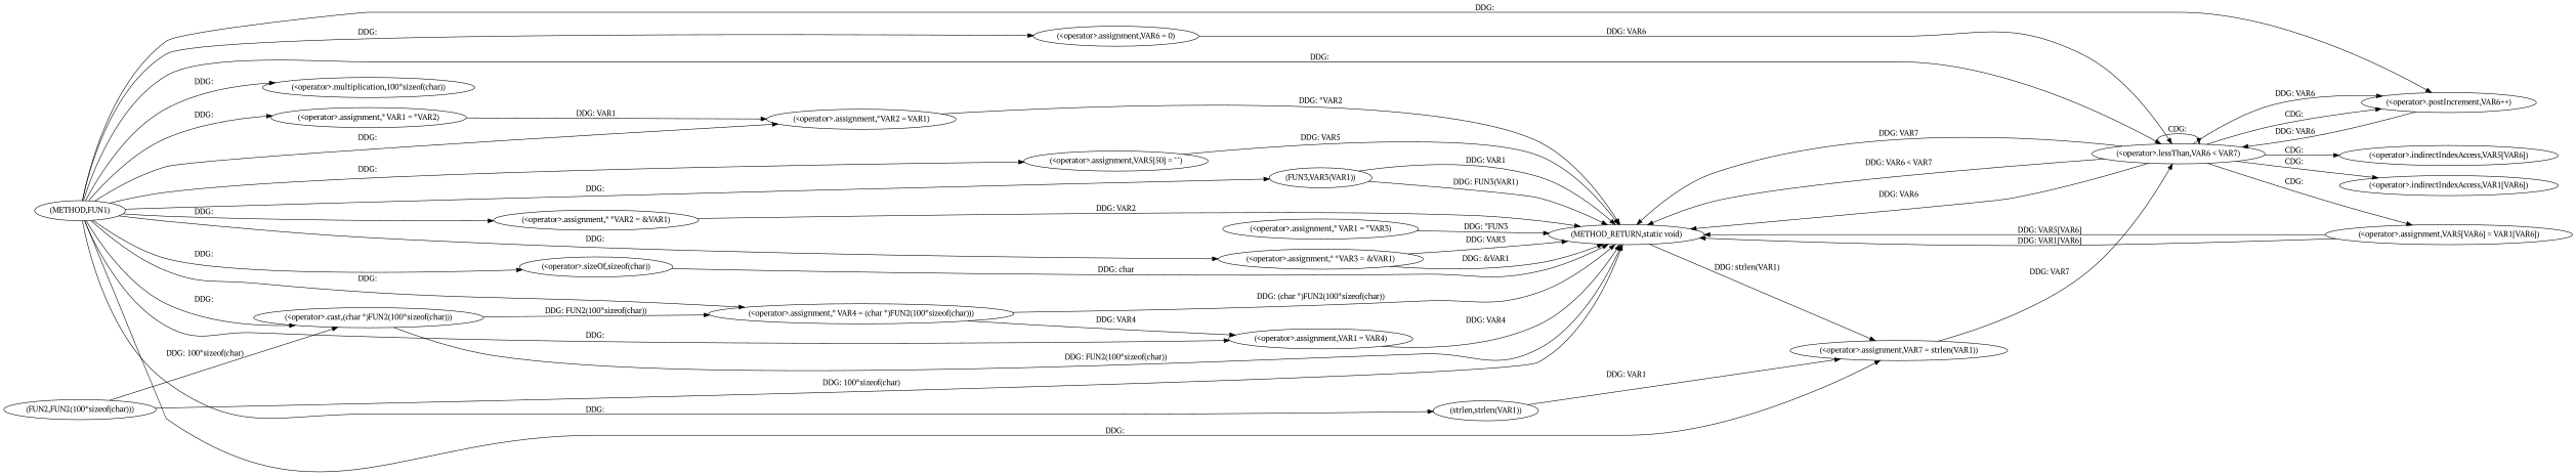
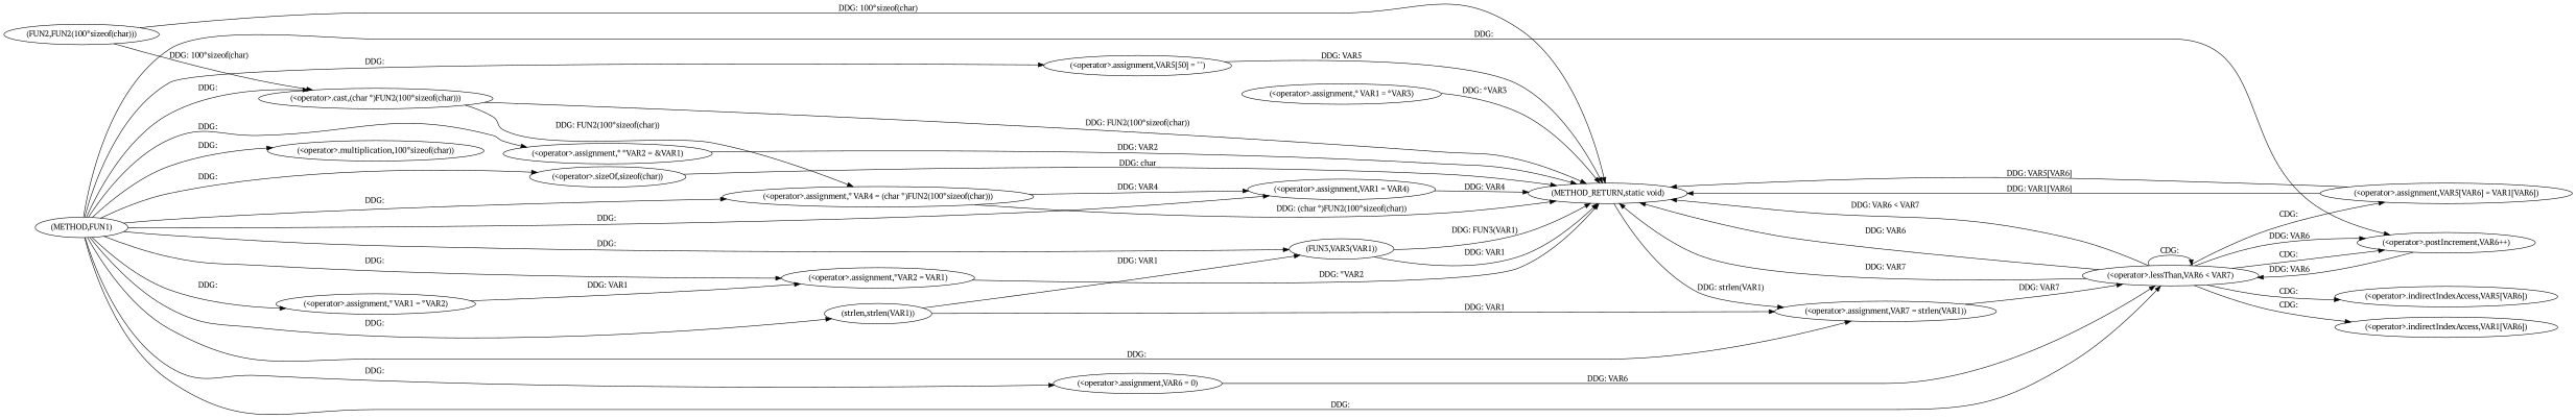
  digraph {
    fontname="PT Serif"
    rankdir=LR
    node [fontname="PT Serif"]
    edge [fontname="PT Serif"]
    n1 [label="(METHOD,FUN1)"]
    n2 [label="(<operator>.assignment,* *VAR2 = &VAR1)"]
-   n3 [label="(<operator>.assignment,* *VAR3 = &VAR1)"]
    n4 [label="(<operator>.assignment,* VAR4 = (char *)FUN2(100*sizeof(char)))"]
    n5 [label="(<operator>.multiplication,100*sizeof(char))"]
    n6 [label="(<operator>.sizeOf,sizeof(char))"]
    n7 [label="(<operator>.assignment,VAR1 = VAR4)"]
    n8 [label="(<operator>.assignment,* VAR1 = *VAR2)"]
    n9 [label="(<operator>.assignment,*VAR2 = VAR1)"]
    n10 [label="(<operator>.assignment,VAR5[50] = \"\")"]
    n11 [label="(<operator>.assignment,VAR7 = strlen(VAR1))"]
    n12 [label="(strlen,strlen(VAR1))"]
    n13 [label="(<operator>.assignment,VAR6 = 0)"]
    n14 [label="(<operator>.lessThan,VAR6 < VAR7)"]
    n15 [label="(<operator>.postIncrement,VAR6++)"]
    n16 [label="(FUN3,VAR3(VAR1))"]
    n17 [label="(<operator>.cast,(char *)FUN2(100*sizeof(char)))"]
    n18 [label="(METHOD_RETURN,static void)"]
    n19 [label="(<operator>.assignment,* VAR1 = *VAR3)"]
    n20 [label="(<operator>.assignment,VAR5[VAR6] = VAR1[VAR6])"]
    n21 [label="(<operator>.indirectIndexAccess,VAR5[VAR6])"]
    n22 [label="(<operator>.indirectIndexAccess,VAR1[VAR6])"]
    n23 [label="(FUN2,FUN2(100*sizeof(char)))"]
    n1 -> n2 [label="DDG: "]
-   n1 -> n3 [label="DDG: "]
    n1 -> n4 [label="DDG: "]
    n1 -> n5 [label="DDG: "]
    n1 -> n6 [label="DDG: "]
    n1 -> n7 [label="DDG: "]
    n1 -> n8 [label="DDG: "]
    n1 -> n9 [label="DDG: "]
    n1 -> n10 [label="DDG: "]
    n1 -> n11 [label="DDG: "]
    n1 -> n12 [label="DDG: "]
    n1 -> n13 [label="DDG: "]
    n1 -> n14 [label="DDG: "]
    n1 -> n15 [label="DDG: "]
    n1 -> n16 [label="DDG: "]
    n1 -> n17 [label="DDG: "]
    n2 -> n18 [label="DDG: VAR2"]
-   n3 -> n18 [label="DDG: VAR3"]
-   n3 -> n18 [label="DDG: &VAR1"]
    n4 -> n7 [label="DDG: VAR4"]
    n4 -> n18 [label="DDG: (char *)FUN2(100*sizeof(char))"]
    n6 -> n18 [label="DDG: char"]
    n7 -> n18 [label="DDG: VAR4"]
    n8 -> n9 [label="DDG: VAR1"]
    n9 -> n18 [label="DDG: *VAR2"]
    n10 -> n18 [label="DDG: VAR5"]
    n11 -> n14 [label="DDG: VAR7"]
    n12 -> n11 [label="DDG: VAR1"]
+   n12 -> n16 [label="DDG: VAR1"]
    n13 -> n14 [label="DDG: VAR6"]
    n14 -> n14 [label="CDG: "]
    n14 -> n15 [label="DDG: VAR6"]
    n14 -> n15 [label="CDG: "]
    n14 -> n18 [label="DDG: VAR7"]
    n14 -> n18 [label="DDG: VAR6 < VAR7"]
    n14 -> n18 [label="DDG: VAR6"]
    n14 -> n20 [label="CDG: "]
    n14 -> n21 [label="CDG: "]
    n14 -> n22 [label="CDG: "]
    n15 -> n14 [label="DDG: VAR6"]
    n16 -> n18 [label="DDG: FUN3(VAR1)"]
    n16 -> n18 [label="DDG: VAR1"]
    n17 -> n4 [label="DDG: FUN2(100*sizeof(char))"]
    n17 -> n18 [label="DDG: FUN2(100*sizeof(char))"]
    n18 -> n11 [label="DDG: strlen(VAR1)"]
-   n19 -> n18 [label="DDG: *FUN3"]
+   n19 -> n18 [label="DDG: *VAR3"]
    n20 -> n18 [label="DDG: VAR5[VAR6]"]
    n20 -> n18 [label="DDG: VAR1[VAR6]"]
    n23 -> n17 [label="DDG: 100*sizeof(char)"]
    n23 -> n18 [label="DDG: 100*sizeof(char)"]
  }
